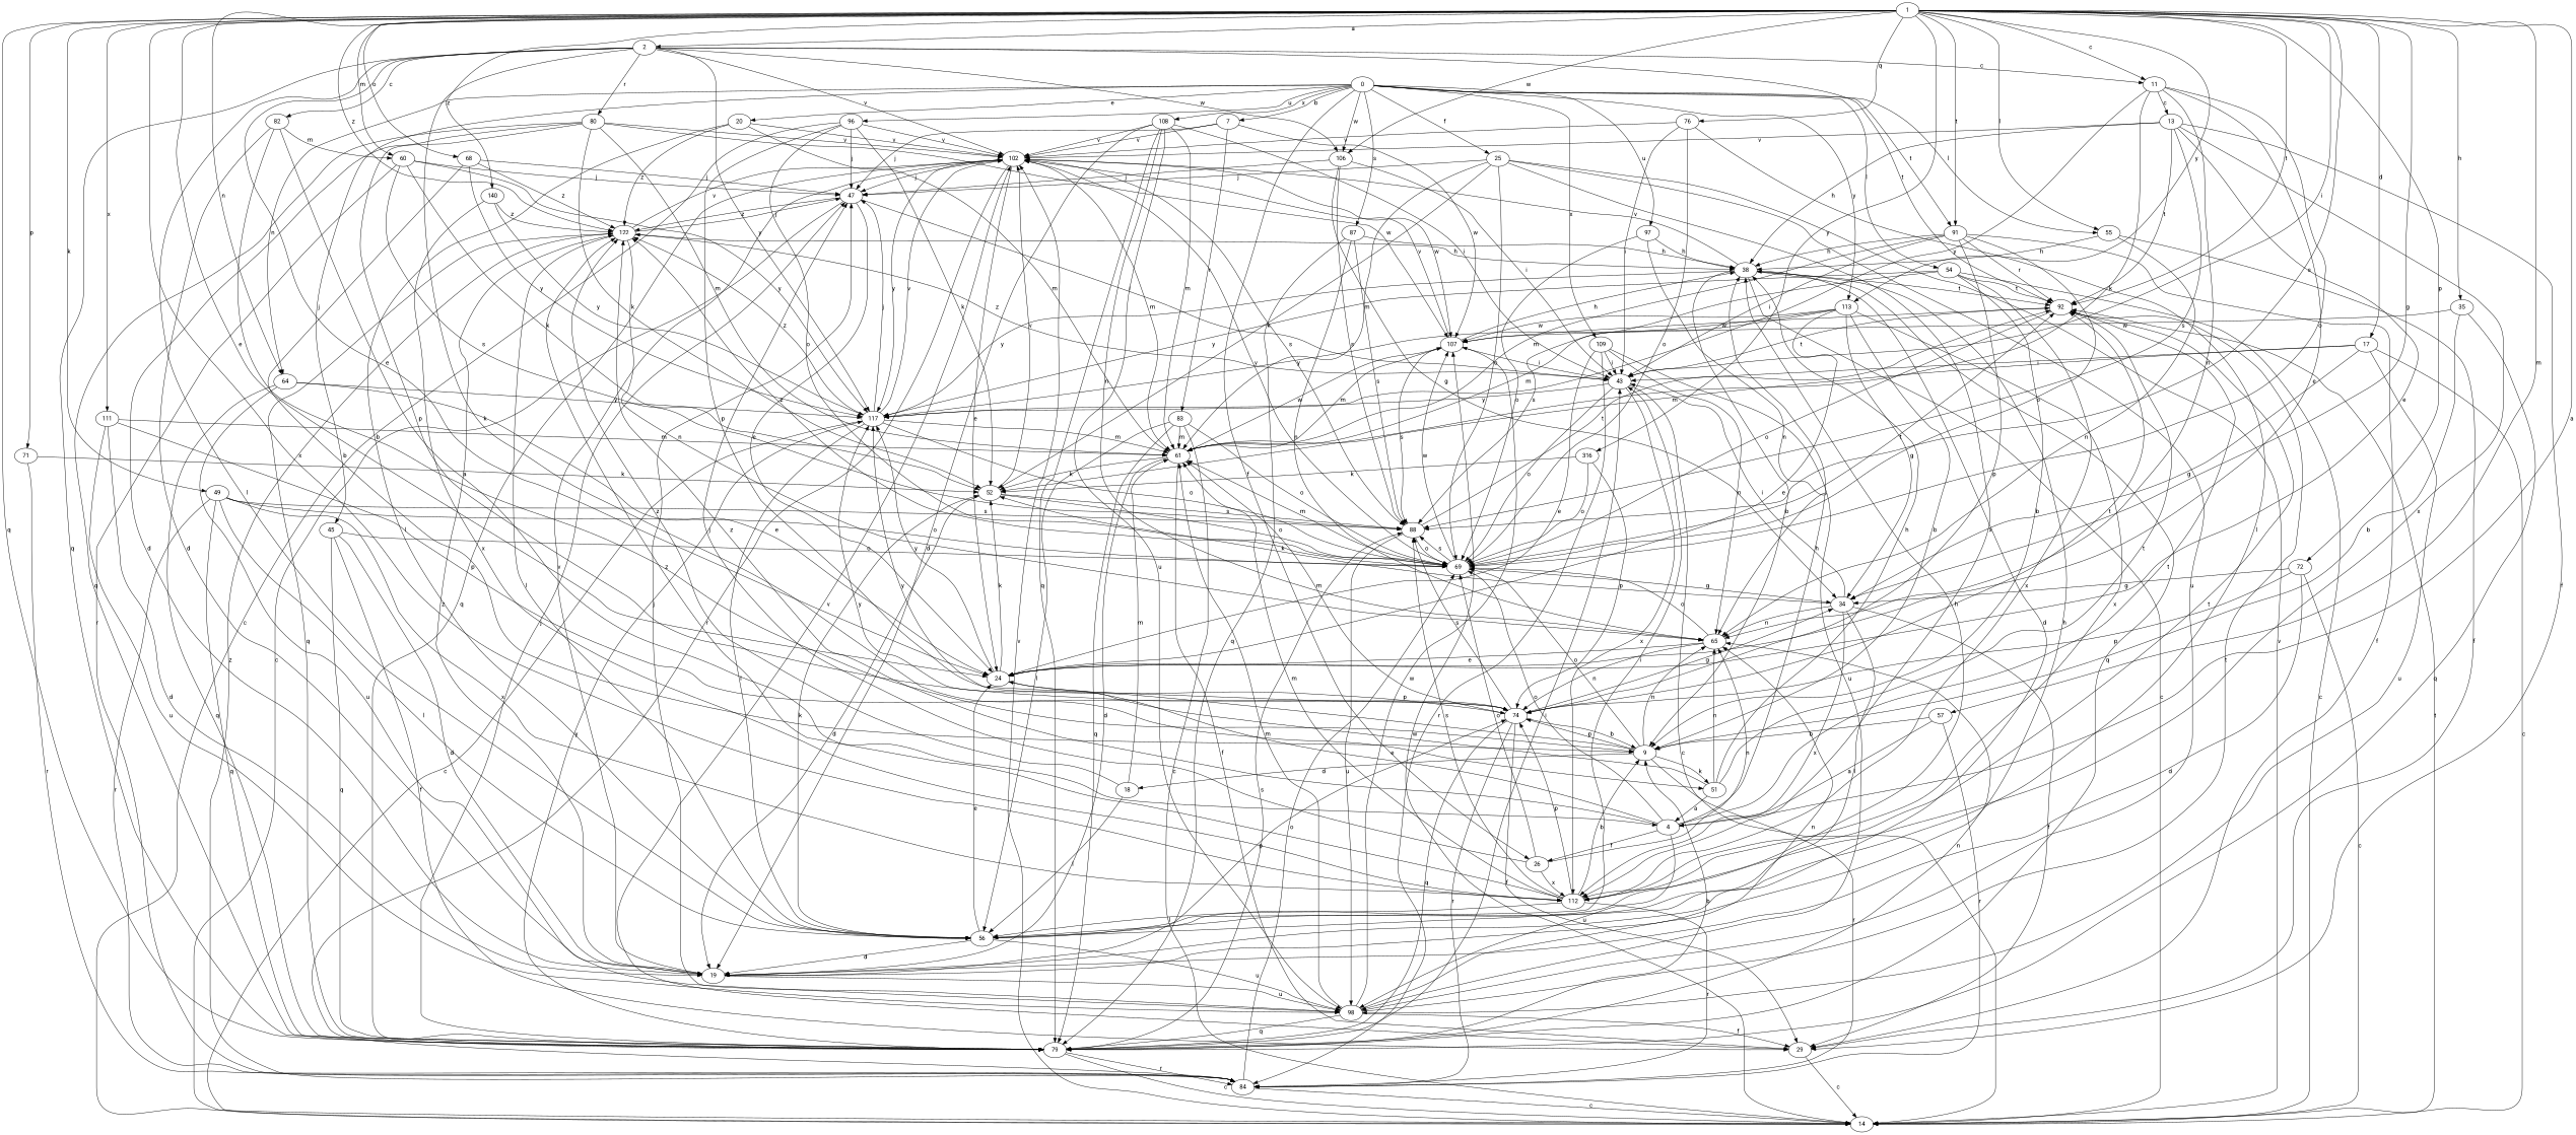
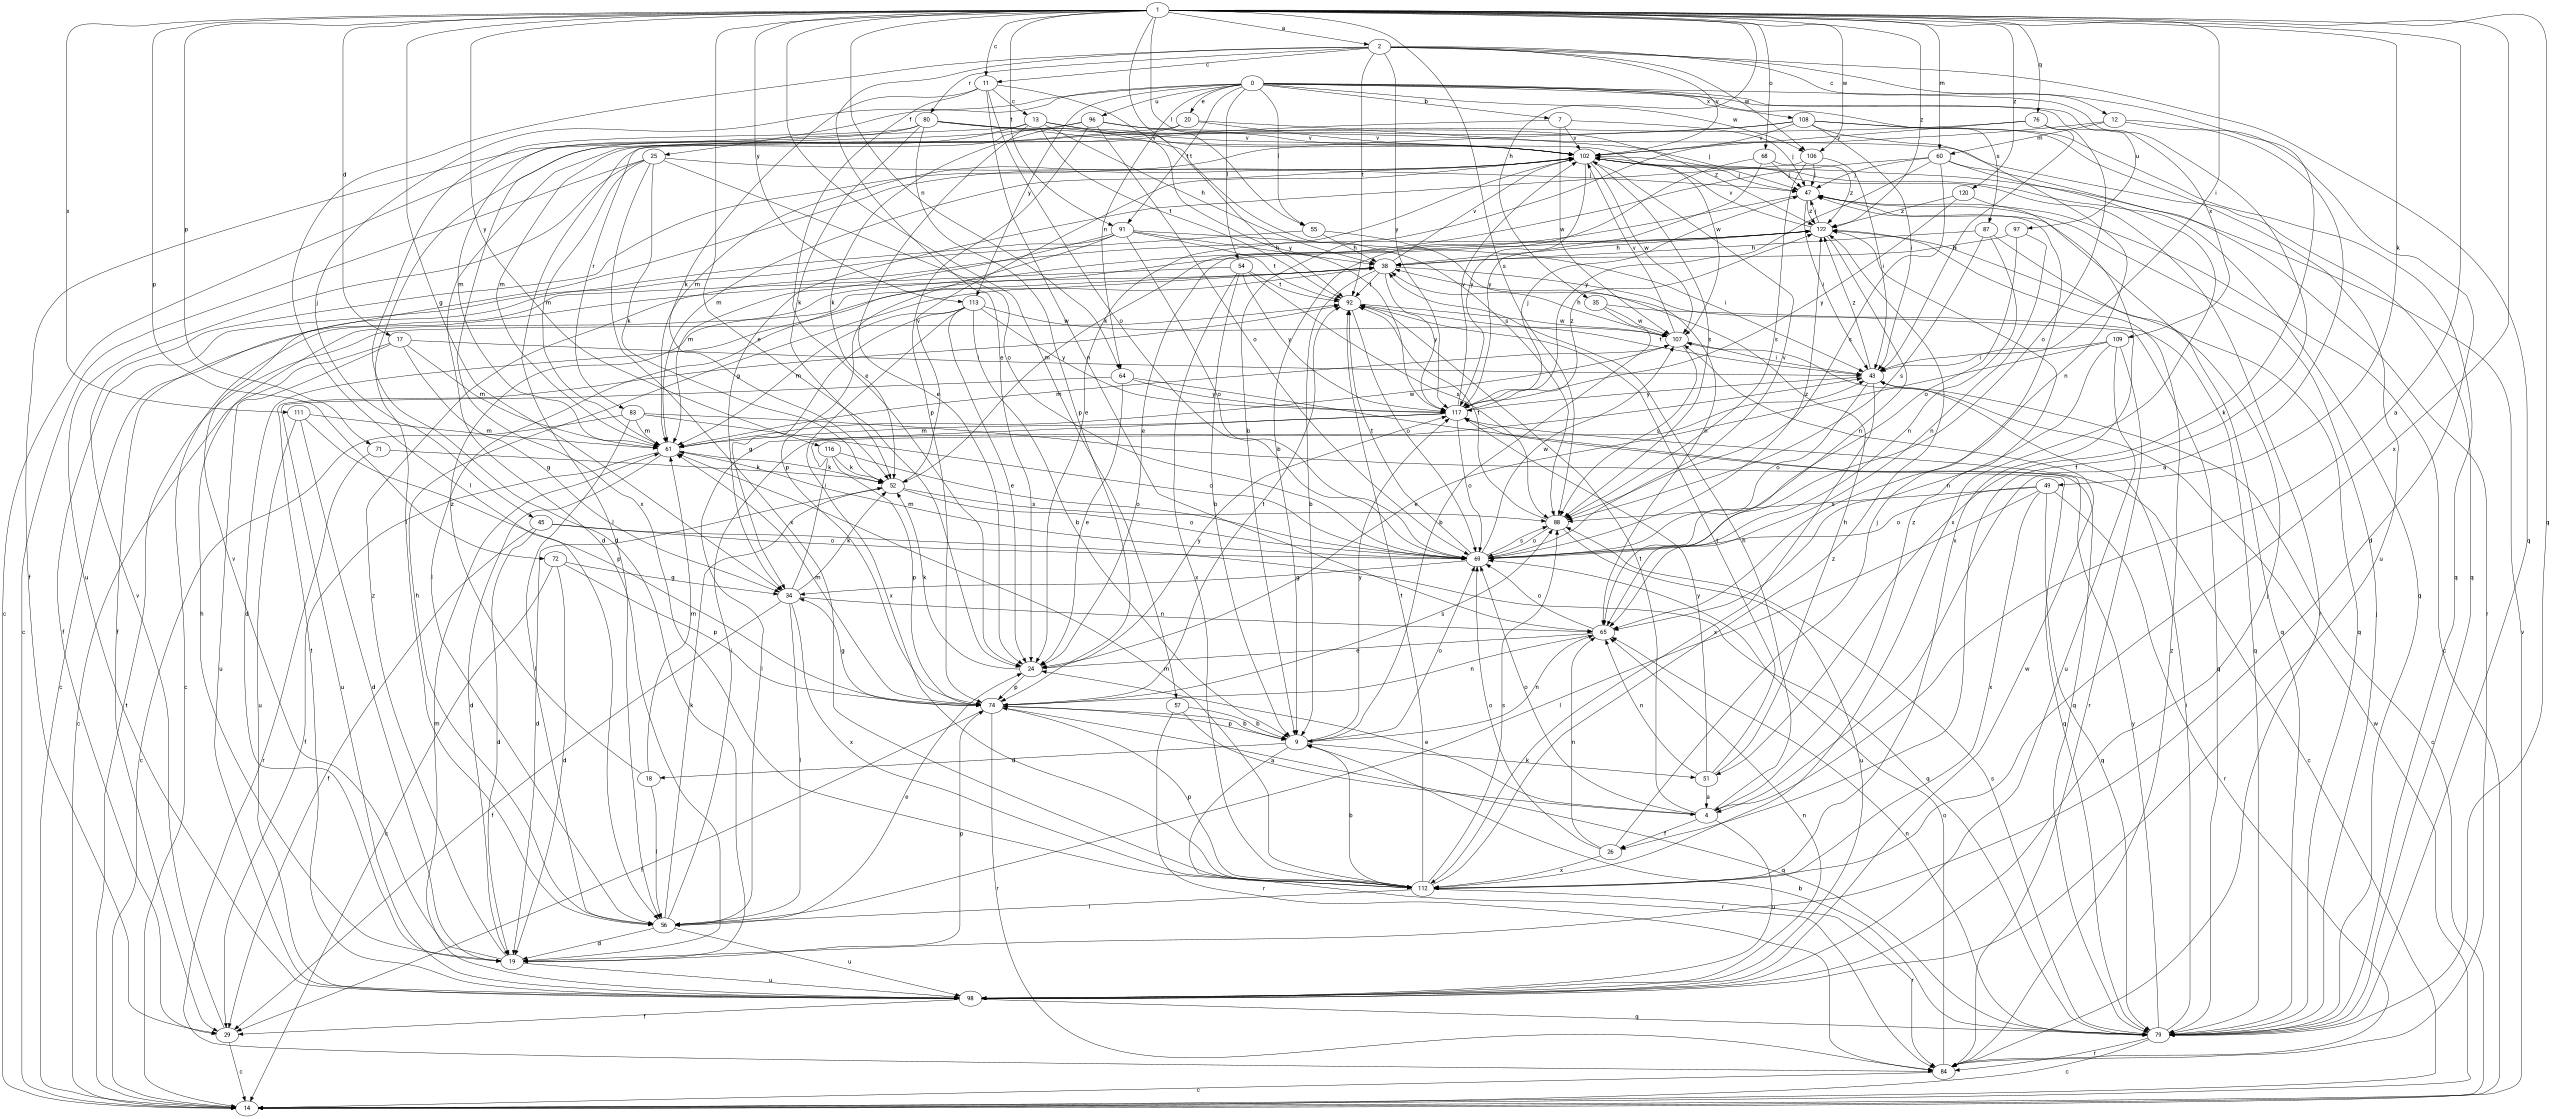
  strict digraph {
    fontname=Roboto
    node [fontname=Roboto]
    edge [fontname=Roboto]
    0
    7
    n3 [label=20]
    25
    26
    45
    54
    55
    64
    87
    91
    96
    97
    106
    108
    109
    113
    102
    47
    83
    107
    9
    51
    117
    69
    18
    65
    74
    84
    122
    56
    61
    112
    98
    52
    14
    79
    19
    29
    88
    92
    38
    24
    43
    34
    1
    2
    4
    11
    17
    35
    49
    57
    60
    68
    71
    72
    76
    111
-   116 [label=316]
-   120 [label=140]
-   12 [label=82]
+   116
+   120
+   12
    80
    13
    0 -> 7 [label=b]
    0 -> n3 [label=e]
    0 -> 25 [label=f]
    0 -> 26 [label=f]
    0 -> 45 [label=j]
    0 -> 54 [label=l]
    0 -> 55 [label=l]
    0 -> 64 [label=n]
    0 -> 87 [label=s]
    0 -> 91 [label=t]
    0 -> 96 [label=u]
    0 -> 97 [label=u]
    0 -> 106 [label=w]
    0 -> 108 [label=x]
    0 -> 109 [label=x]
    0 -> 113 [label=y]
    7 -> 102 [label=v]
    7 -> 47 [label=j]
    7 -> 83 [label=r]
    7 -> 107 [label=w]
    n3 -> 102 [label=v]
    n3 -> 122 [label=z]
    n3 -> 56 [label=l]
    n3 -> 61 [label=m]
    25 -> 47 [label=j]
    25 -> 69 [label=o]
    25 -> 61 [label=m]
    25 -> 112 [label=x]
    25 -> 98 [label=u]
    25 -> 52 [label=k]
-   25 -> 14 [label=v]
+   25 -> 14 [label=c]
    26 -> 47 [label=j]
    26 -> 69 [label=o]
    26 -> 65 [label=n]
    26 -> 112 [label=x]
    45 -> 69 [label=o]
    45 -> 79 [label=q]
    45 -> 19 [label=d]
    45 -> 29 [label=f]
    54 -> 9 [label=b]
    54 -> 117 [label=y]
    54 -> 112 [label=x]
    54 -> 14 [label=c]
    54 -> 88 [label=s]
    54 -> 92 [label=t]
    55 -> 65 [label=n]
    55 -> 29 [label=f]
    55 -> 38 [label=h]
    64 -> 117 [label=y]
    64 -> 98 [label=u]
    64 -> 79 [label=q]
    64 -> 24 [label=e]
    87 -> 65 [label=n]
    87 -> 79 [label=q]
    87 -> 88 [label=s]
    87 -> 38 [label=h]
    91 -> 69 [label=o]
    91 -> 74 [label=p]
    91 -> 61 [label=m]
    91 -> 29 [label=f]
-   91 -> 92 [label=r]
+   91 -> 92 [label=t]
    91 -> 38 [label=h]
    91 -> 43 [label=i]
    96 -> 102 [label=v]
    96 -> 47 [label=j]
    96 -> 69 [label=o]
    96 -> 74 [label=p]
    96 -> 52 [label=k]
    96 -> 14 [label=c]
    97 -> 69 [label=o]
    97 -> 65 [label=n]
    97 -> 38 [label=h]
    106 -> 47 [label=j]
    106 -> 88 [label=s]
    106 -> 43 [label=i]
    106 -> 34 [label=g]
    108 -> 102 [label=v]
    108 -> 65 [label=n]
    108 -> 61 [label=m]
    108 -> 98 [label=u]
    108 -> 79 [label=q]
    108 -> 19 [label=d]
    108 -> 43 [label=i]
    109 -> 65 [label=n]
    109 -> 84 [label=r]
    109 -> 98 [label=u]
    109 -> 24 [label=e]
    109 -> 43 [label=i]
    113 -> 107 [label=w]
    113 -> 9 [label=b]
    113 -> 117 [label=y]
    113 -> 61 [label=m]
    113 -> 112 [label=x]
    113 -> 24 [label=e]
    113 -> 34 [label=g]
    102 -> 47 [label=j]
    102 -> 107 [label=w]
    102 -> 117 [label=y]
    102 -> 84 [label=r]
    102 -> 61 [label=m]
    102 -> 79 [label=q]
    102 -> 88 [label=s]
    102 -> 24 [label=e]
    47 -> 122 [label=z]
    47 -> 14 [label=c]
    47 -> 24 [label=e]
    47 -> 43 [label=i]
    83 -> 69 [label=o]
    83 -> 56 [label=l]
    83 -> 61 [label=m]
    83 -> 14 [label=c]
    83 -> 79 [label=q]
    107 -> 102 [label=v]
    107 -> 61 [label=m]
    107 -> 88 [label=s]
    107 -> 38 [label=h]
    107 -> 43 [label=i]
    9 -> 51 [label=k]
    9 -> 117 [label=y]
    9 -> 69 [label=o]
    9 -> 18 [label=d]
    9 -> 65 [label=n]
    9 -> 74 [label=p]
    9 -> 84 [label=r]
    51 -> 117 [label=y]
    51 -> 65 [label=n]
    51 -> 92 [label=t]
    51 -> 38 [label=h]
    51 -> 4 [label=a]
    117 -> 102 [label=v]
    117 -> 47 [label=j]
    117 -> 69 [label=o]
    117 -> 122 [label=z]
    117 -> 56 [label=l]
    117 -> 61 [label=m]
    117 -> 14 [label=c]
    69 -> 102 [label=v]
    69 -> 107 [label=w]
    69 -> 122 [label=z]
    69 -> 61 [label=m]
    69 -> 88 [label=s]
    69 -> 92 [label=t]
    69 -> 34 [label=g]
    18 -> 122 [label=z]
    18 -> 56 [label=l]
    18 -> 61 [label=m]
    65 -> 69 [label=o]
    65 -> 74 [label=n]
    65 -> 24 [label=e]
    74 -> 9 [label=b]
    74 -> 84 [label=r]
    74 -> 61 [label=m]
    74 -> 79 [label=q]
    74 -> 29 [label=f]
    74 -> 88 [label=s]
    74 -> 92 [label=t]
    74 -> 34 [label=g]
    84 -> 69 [label=o]
    84 -> 122 [label=z]
    84 -> 14 [label=c]
    122 -> 102 [label=v]
    122 -> 47 [label=j]
    122 -> 65 [label=n]
    122 -> 56 [label=l]
    122 -> 79 [label=q]
    122 -> 38 [label=h]
    56 -> 98 [label=u]
    56 -> 52 [label=k]
    56 -> 19 [label=d]
    56 -> 38 [label=h]
    56 -> 24 [label=e]
    56 -> 43 [label=i]
    61 -> 107 [label=w]
    61 -> 52 [label=k]
    61 -> 19 [label=d]
    61 -> 29 [label=f]
    112 -> 9 [label=b]
    112 -> 74 [label=p]
    112 -> 84 [label=r]
    112 -> 122 [label=z]
    112 -> 56 [label=l]
    112 -> 61 [label=m]
    112 -> 88 [label=s]
    112 -> 92 [label=t]
    98 -> 47 [label=j]
    98 -> 107 [label=w]
    98 -> 65 [label=n]
    98 -> 61 [label=m]
    98 -> 79 [label=q]
    98 -> 29 [label=f]
    98 -> 92 [label=t]
    52 -> 102 [label=v]
    52 -> 69 [label=o]
    52 -> 19 [label=d]
    52 -> 88 [label=s]
    14 -> 102 [label=v]
    14 -> 107 [label=w]
    14 -> 92 [label=t]
    79 -> 47 [label=j]
    79 -> 9 [label=b]
    79 -> 117 [label=y]
    79 -> 65 [label=n]
    79 -> 84 [label=r]
    79 -> 14 [label=c]
    79 -> 88 [label=s]
    79 -> 43 [label=i]
    19 -> 102 [label=v]
    19 -> 74 [label=p]
    19 -> 122 [label=z]
    19 -> 98 [label=u]
    19 -> 38 [label=h]
    29 -> 102 [label=v]
    29 -> 14 [label=c]
    88 -> 69 [label=o]
    88 -> 98 [label=u]
    88 -> 92 [label=t]
    92 -> 107 [label=w]
    92 -> 69 [label=o]
    38 -> 102 [label=v]
    38 -> 9 [label=b]
    38 -> 117 [label=y]
    38 -> 14 [label=c]
    38 -> 79 [label=q]
    38 -> 19 [label=d]
    38 -> 92 [label=t]
    24 -> 117 [label=y]
    24 -> 74 [label=p]
    24 -> 52 [label=k]
    43 -> 117 [label=y]
    43 -> 69 [label=o]
    43 -> 122 [label=z]
    43 -> 112 [label=x]
    43 -> 14 [label=c]
    43 -> 92 [label=t]
    34 -> 65 [label=n]
    34 -> 56 [label=l]
    34 -> 112 [label=x]
    34 -> 52 [label=k]
    34 -> 29 [label=f]
    34 -> 43 [label=i]
    1 -> 55 [label=l]
    1 -> 64 [label=n]
    1 -> 91 [label=t]
    1 -> 106 [label=w]
    1 -> 113 [label=y]
    1 -> 122 [label=z]
    1 -> 112 [label=x]
    1 -> 79 [label=q]
    1 -> 88 [label=s]
    1 -> 92 [label=t]
    1 -> 24 [label=e]
    1 -> 43 [label=i]
    1 -> 34 [label=g]
    1 -> 2 [label=a]
    1 -> 4 [label=a]
    1 -> 11 [label=c]
    1 -> 17 [label=d]
    1 -> 35 [label=h]
    1 -> 49 [label=k]
    1 -> 57 [label=m]
    1 -> 60 [label=m]
    1 -> 68 [label=o]
    1 -> 71 [label=p]
    1 -> 72 [label=p]
    1 -> 76 [label=q]
    1 -> 111 [label=x]
    1 -> 116 [label=y]
    1 -> 120 [label=z]
    2 -> 106 [label=w]
    2 -> 102 [label=v]
    2 -> 51 [label=k]
    2 -> 117 [label=y]
    2 -> 56 [label=l]
    2 -> 79 [label=q]
    2 -> 92 [label=t]
    2 -> 24 [label=e]
    2 -> 11 [label=c]
    2 -> 12 [label=c]
    2 -> 80 [label=r]
    4 -> 26 [label=f]
    4 -> 69 [label=o]
    4 -> 122 [label=z]
    4 -> 98 [label=u]
    4 -> 92 [label=t]
    4 -> 38 [label=h]
    4 -> 24 [label=e]
    11 -> 117 [label=y]
    11 -> 69 [label=o]
    11 -> 65 [label=n]
    11 -> 52 [label=k]
    11 -> 24 [label=e]
    11 -> 13 [label=c]
    17 -> 61 [label=m]
    17 -> 98 [label=u]
    17 -> 14 [label=c]
    17 -> 43 [label=i]
    17 -> 34 [label=g]
    35 -> 107 [label=w]
    35 -> 9 [label=b]
    35 -> 79 [label=q]
    49 -> 69 [label=o]
    49 -> 84 [label=r]
    49 -> 56 [label=l]
    49 -> 112 [label=x]
    49 -> 79 [label=q]
    49 -> 88 [label=s]
    57 -> 9 [label=b]
    57 -> 84 [label=r]
    57 -> 4 [label=a]
    60 -> 47 [label=j]
    60 -> 117 [label=y]
    60 -> 84 [label=r]
+   60 -> 112 [label=x]
    60 -> 52 [label=k]
    60 -> 88 [label=s]
    68 -> 47 [label=j]
    68 -> 9 [label=b]
    68 -> 117 [label=y]
    68 -> 122 [label=z]
    71 -> 84 [label=r]
    71 -> 52 [label=k]
    72 -> 74 [label=p]
    72 -> 14 [label=c]
    72 -> 19 [label=d]
    72 -> 34 [label=g]
    76 -> 102 [label=v]
    76 -> 69 [label=o]
    76 -> 56 [label=l]
    76 -> 43 [label=i]
    111 -> 74 [label=p]
    111 -> 61 [label=m]
    111 -> 98 [label=u]
    111 -> 19 [label=d]
    116 -> 69 [label=o]
    116 -> 74 [label=p]
    116 -> 52 [label=k]
    120 -> 117 [label=y]
    120 -> 122 [label=z]
    120 -> 112 [label=x]
    12 -> 9 [label=b]
    12 -> 19 [label=d]
    12 -> 4 [label=a]
    12 -> 60 [label=m]
    80 -> 102 [label=v]
    80 -> 107 [label=w]
    80 -> 74 [label=p]
    80 -> 61 [label=m]
    80 -> 52 [label=k]
    80 -> 79 [label=q]
    80 -> 19 [label=d]
    13 -> 102 [label=v]
    13 -> 112 [label=x]
    13 -> 29 [label=f]
    13 -> 88 [label=s]
    13 -> 92 [label=t]
    13 -> 38 [label=h]
    13 -> 24 [label=e]
  }
